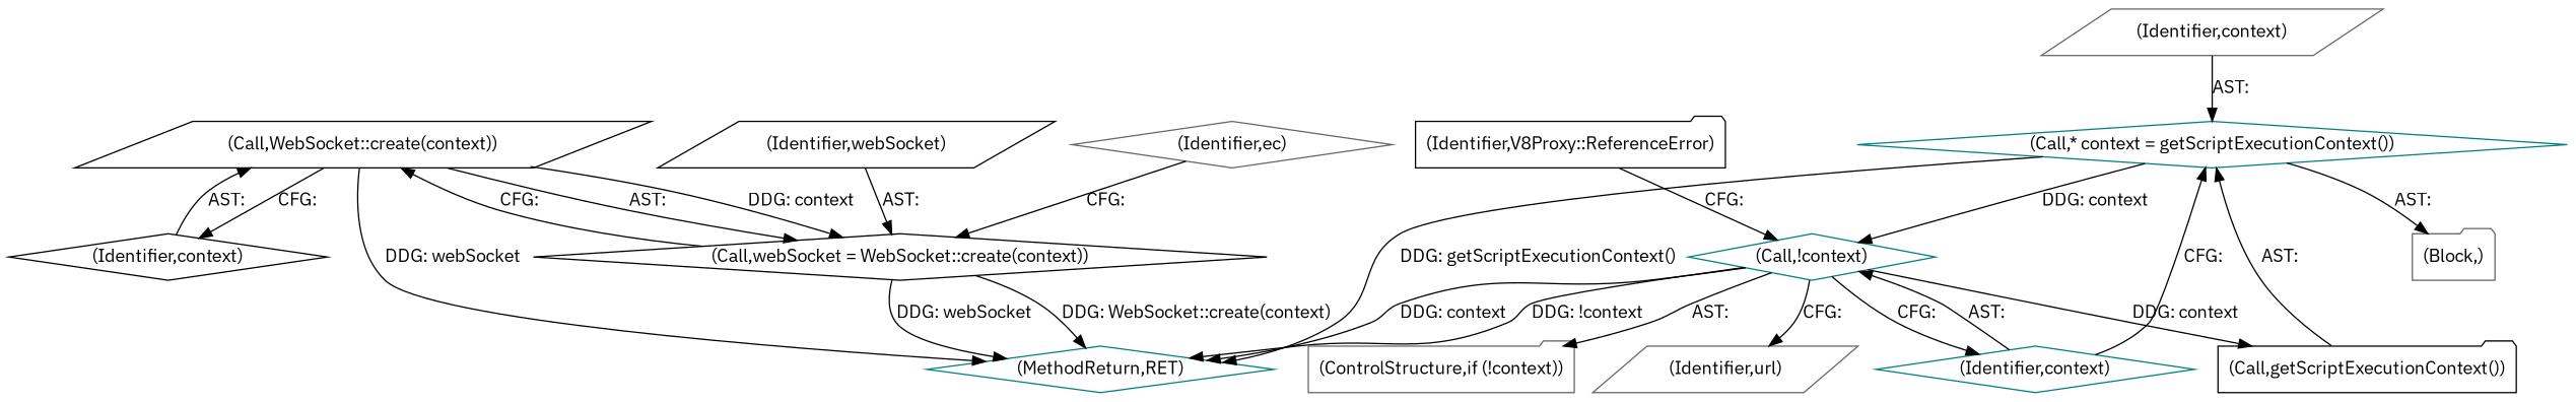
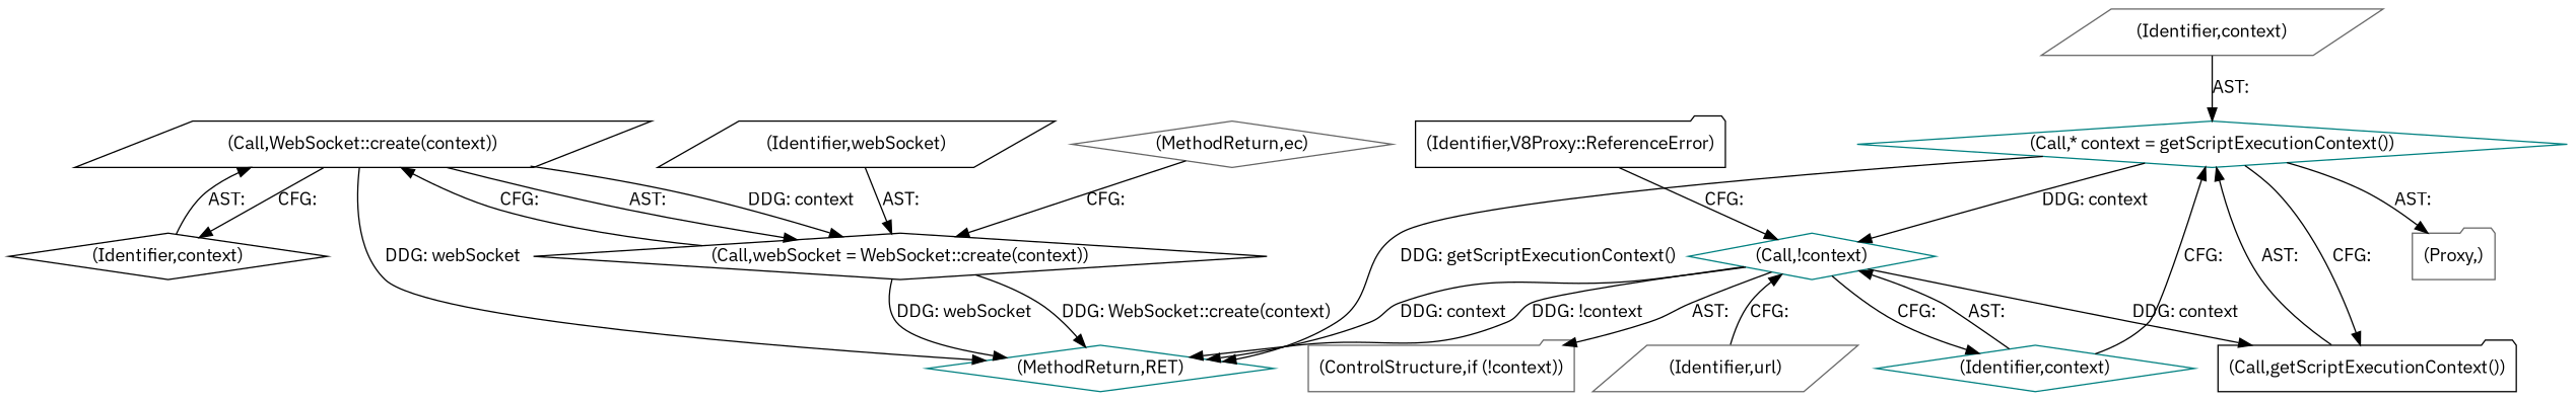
  digraph {
    fontname="IBM Plex Sans"
    node [color=black fontname="IBM Plex Sans" shape=diamond]
    edge [fontname="IBM Plex Sans"]
    n1 [color=teal label="(Call,* context = getScriptExecutionContext())"]
    n2 [color=teal label="(Call,!context)"]
    n3 [label="(Call,getScriptExecutionContext())" shape=folder]
-   n4 [color=gray40 label="(Block,)" shape=folder]
+   n4 [color=gray40 label="(Proxy,)" shape=folder]
    n5 [color=teal label="(MethodReturn,RET)"]
    n6 [color=gray40 label="(ControlStructure,if (!context))" shape=folder]
    n7 [color=teal label="(Identifier,context)"]
    n8 [label="(Call,WebSocket::create(context))" shape=parallelogram]
    n9 [label="(Call,webSocket = WebSocket::create(context))"]
    n10 [label="(Identifier,context)"]
    n11 [label="(Identifier,V8Proxy::ReferenceError)" shape=folder]
    n12 [color=gray40 label="(Identifier,url)" shape=parallelogram]
    n13 [color=gray40 label="(Identifier,context)" shape=parallelogram]
    n14 [label="(Identifier,webSocket)" shape=parallelogram]
-   n15 [color=gray40 label="(Identifier,ec)"]
+   n15 [color=gray40 label="(MethodReturn,ec)"]
    n1 -> n2 [label="DDG: context"]
+   n1 -> n3 [label="CFG: "]
    n1 -> n4 [label="AST: "]
    n1 -> n5 [label="DDG: getScriptExecutionContext()"]
    n2 -> n3 [label="DDG: context"]
    n2 -> n5 [label="DDG: context"]
    n2 -> n5 [label="DDG: !context"]
    n2 -> n6 [label="AST: "]
    n2 -> n7 [label="CFG: "]
    n3 -> n1 [label="AST: "]
    n7 -> n1 [label="CFG: "]
    n7 -> n2 [label="AST: "]
    n8 -> n5 [label="DDG: webSocket"]
    n8 -> n9 [label="AST: "]
    n8 -> n9 [label="DDG: context"]
    n8 -> n10 [label="CFG: "]
    n9 -> n5 [label="DDG: WebSocket::create(context)"]
    n9 -> n5 [label="DDG: webSocket"]
    n9 -> n8 [label="CFG: "]
    n10 -> n8 [label="AST: "]
    n11 -> n2 [label="CFG: "]
-   n2 -> n12 [label="CFG: "]
+   n12 -> n2 [label="CFG: "]
    n13 -> n1 [label="AST: "]
    n14 -> n9 [label="AST: "]
    n15 -> n9 [label="CFG: "]
  }
